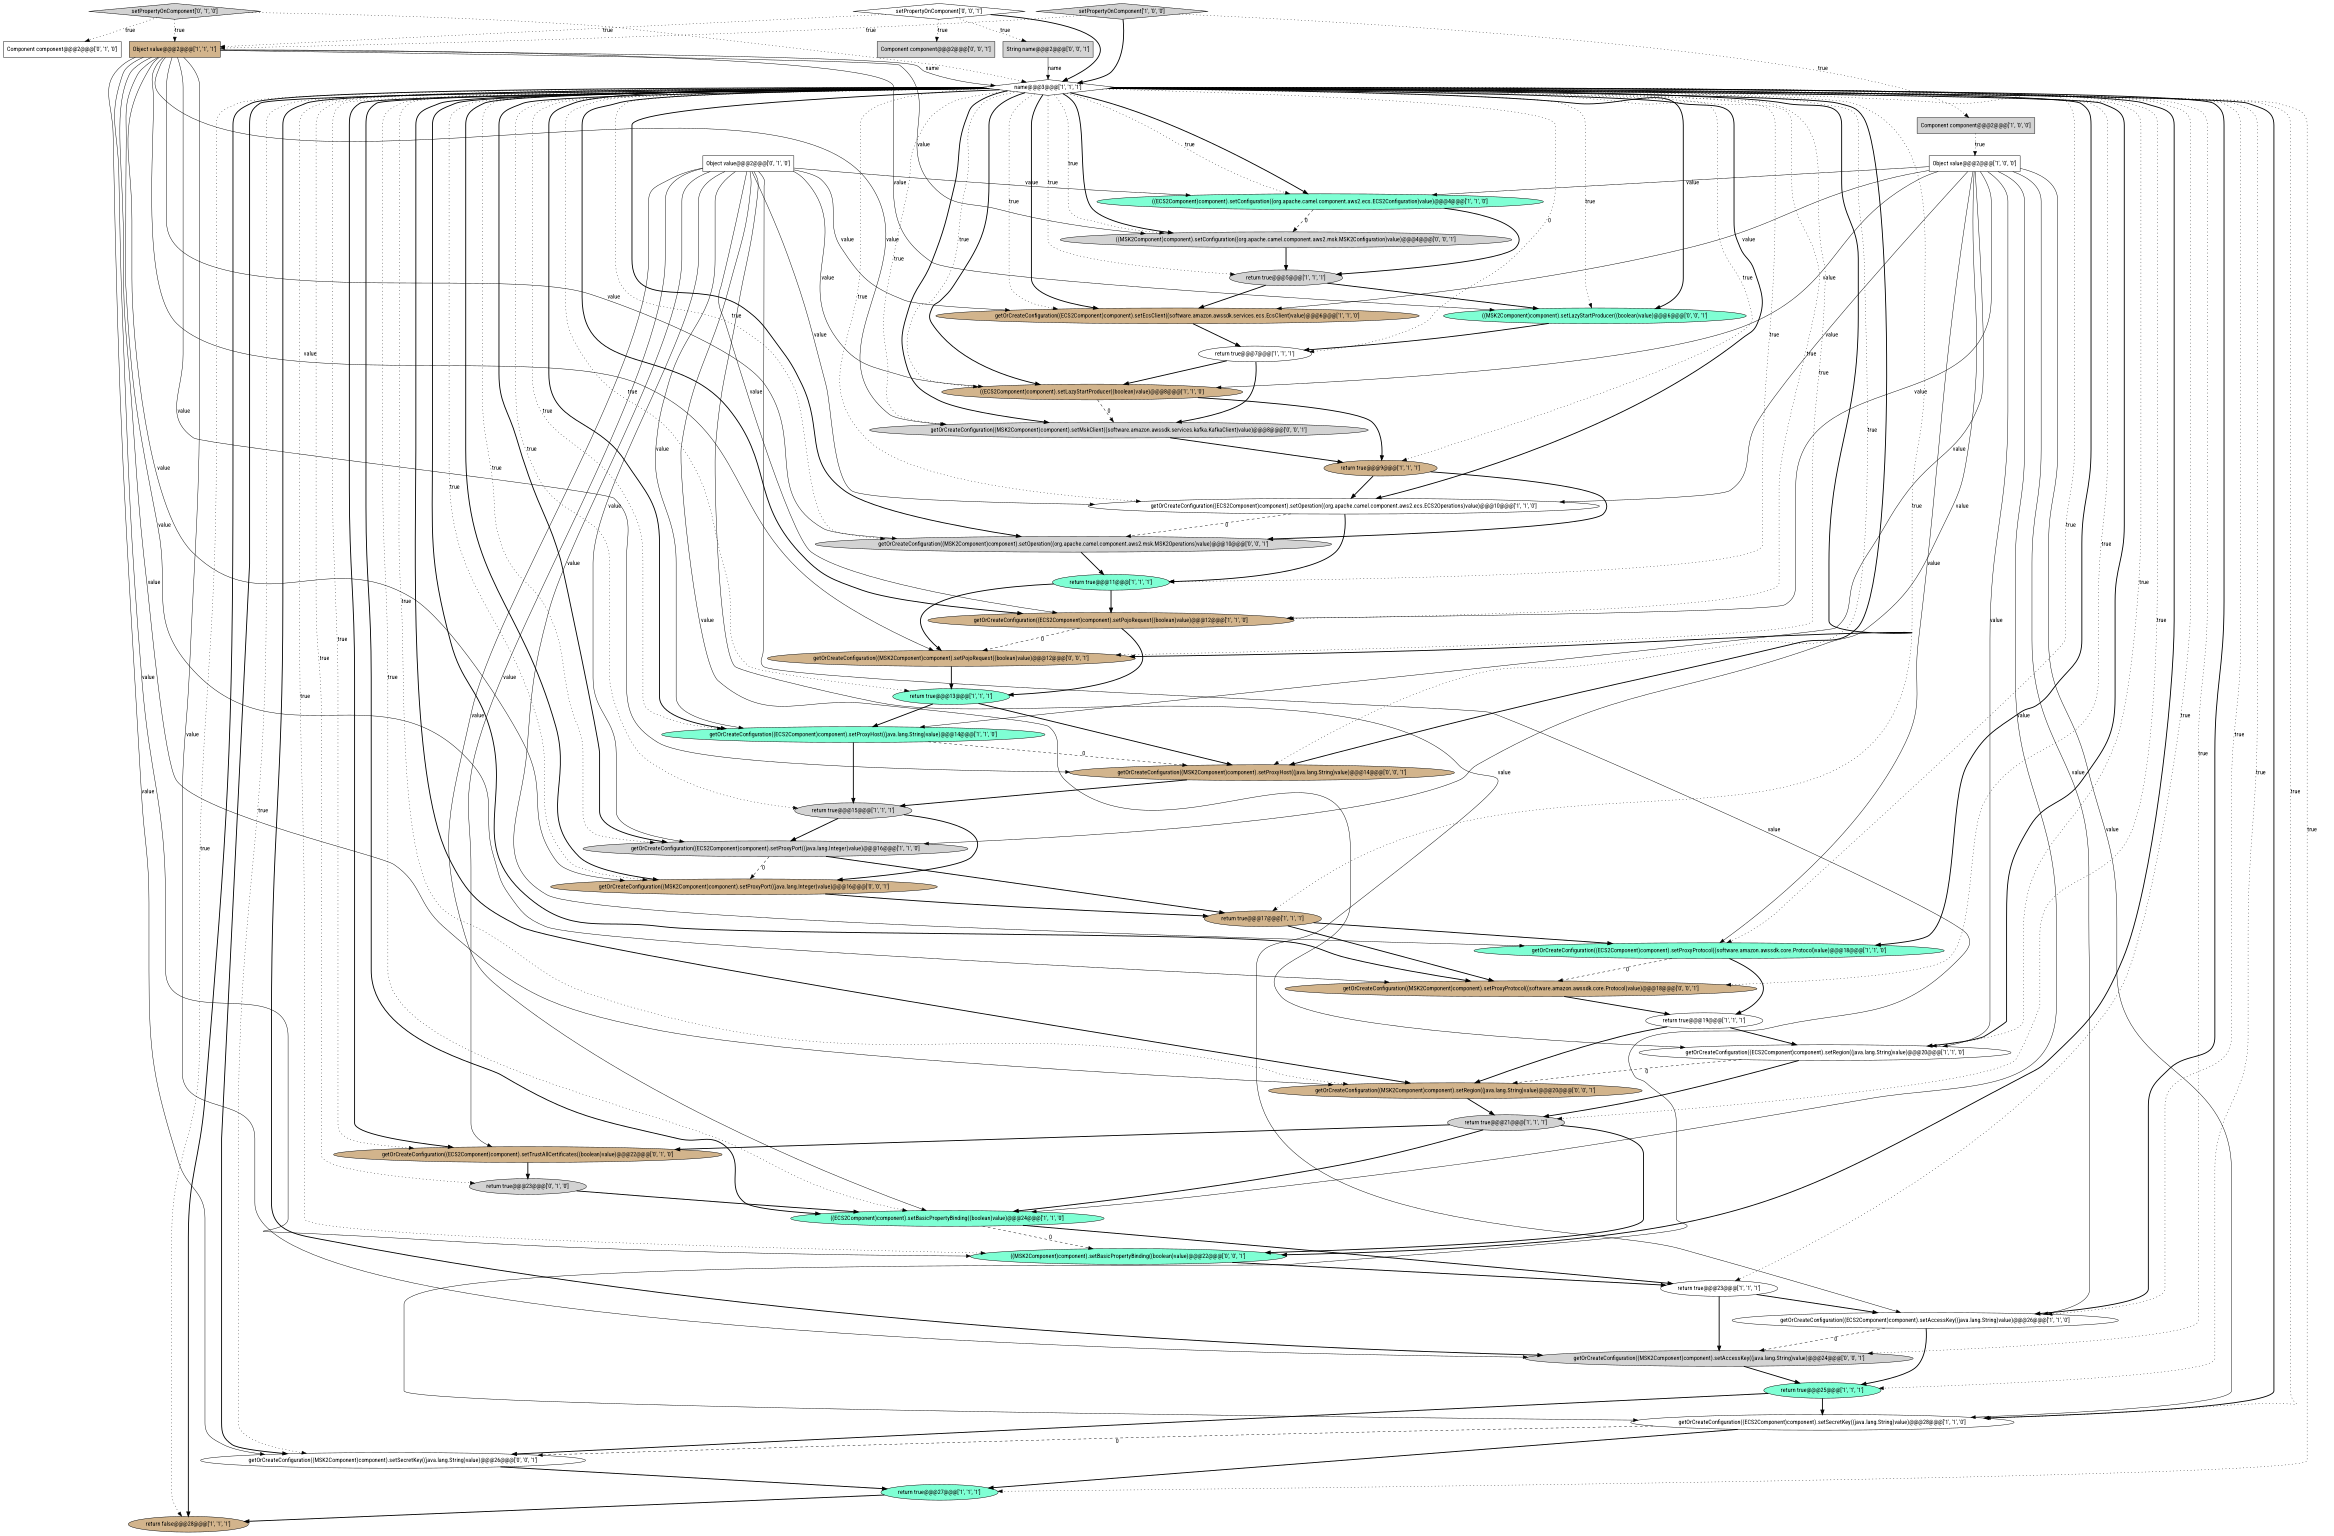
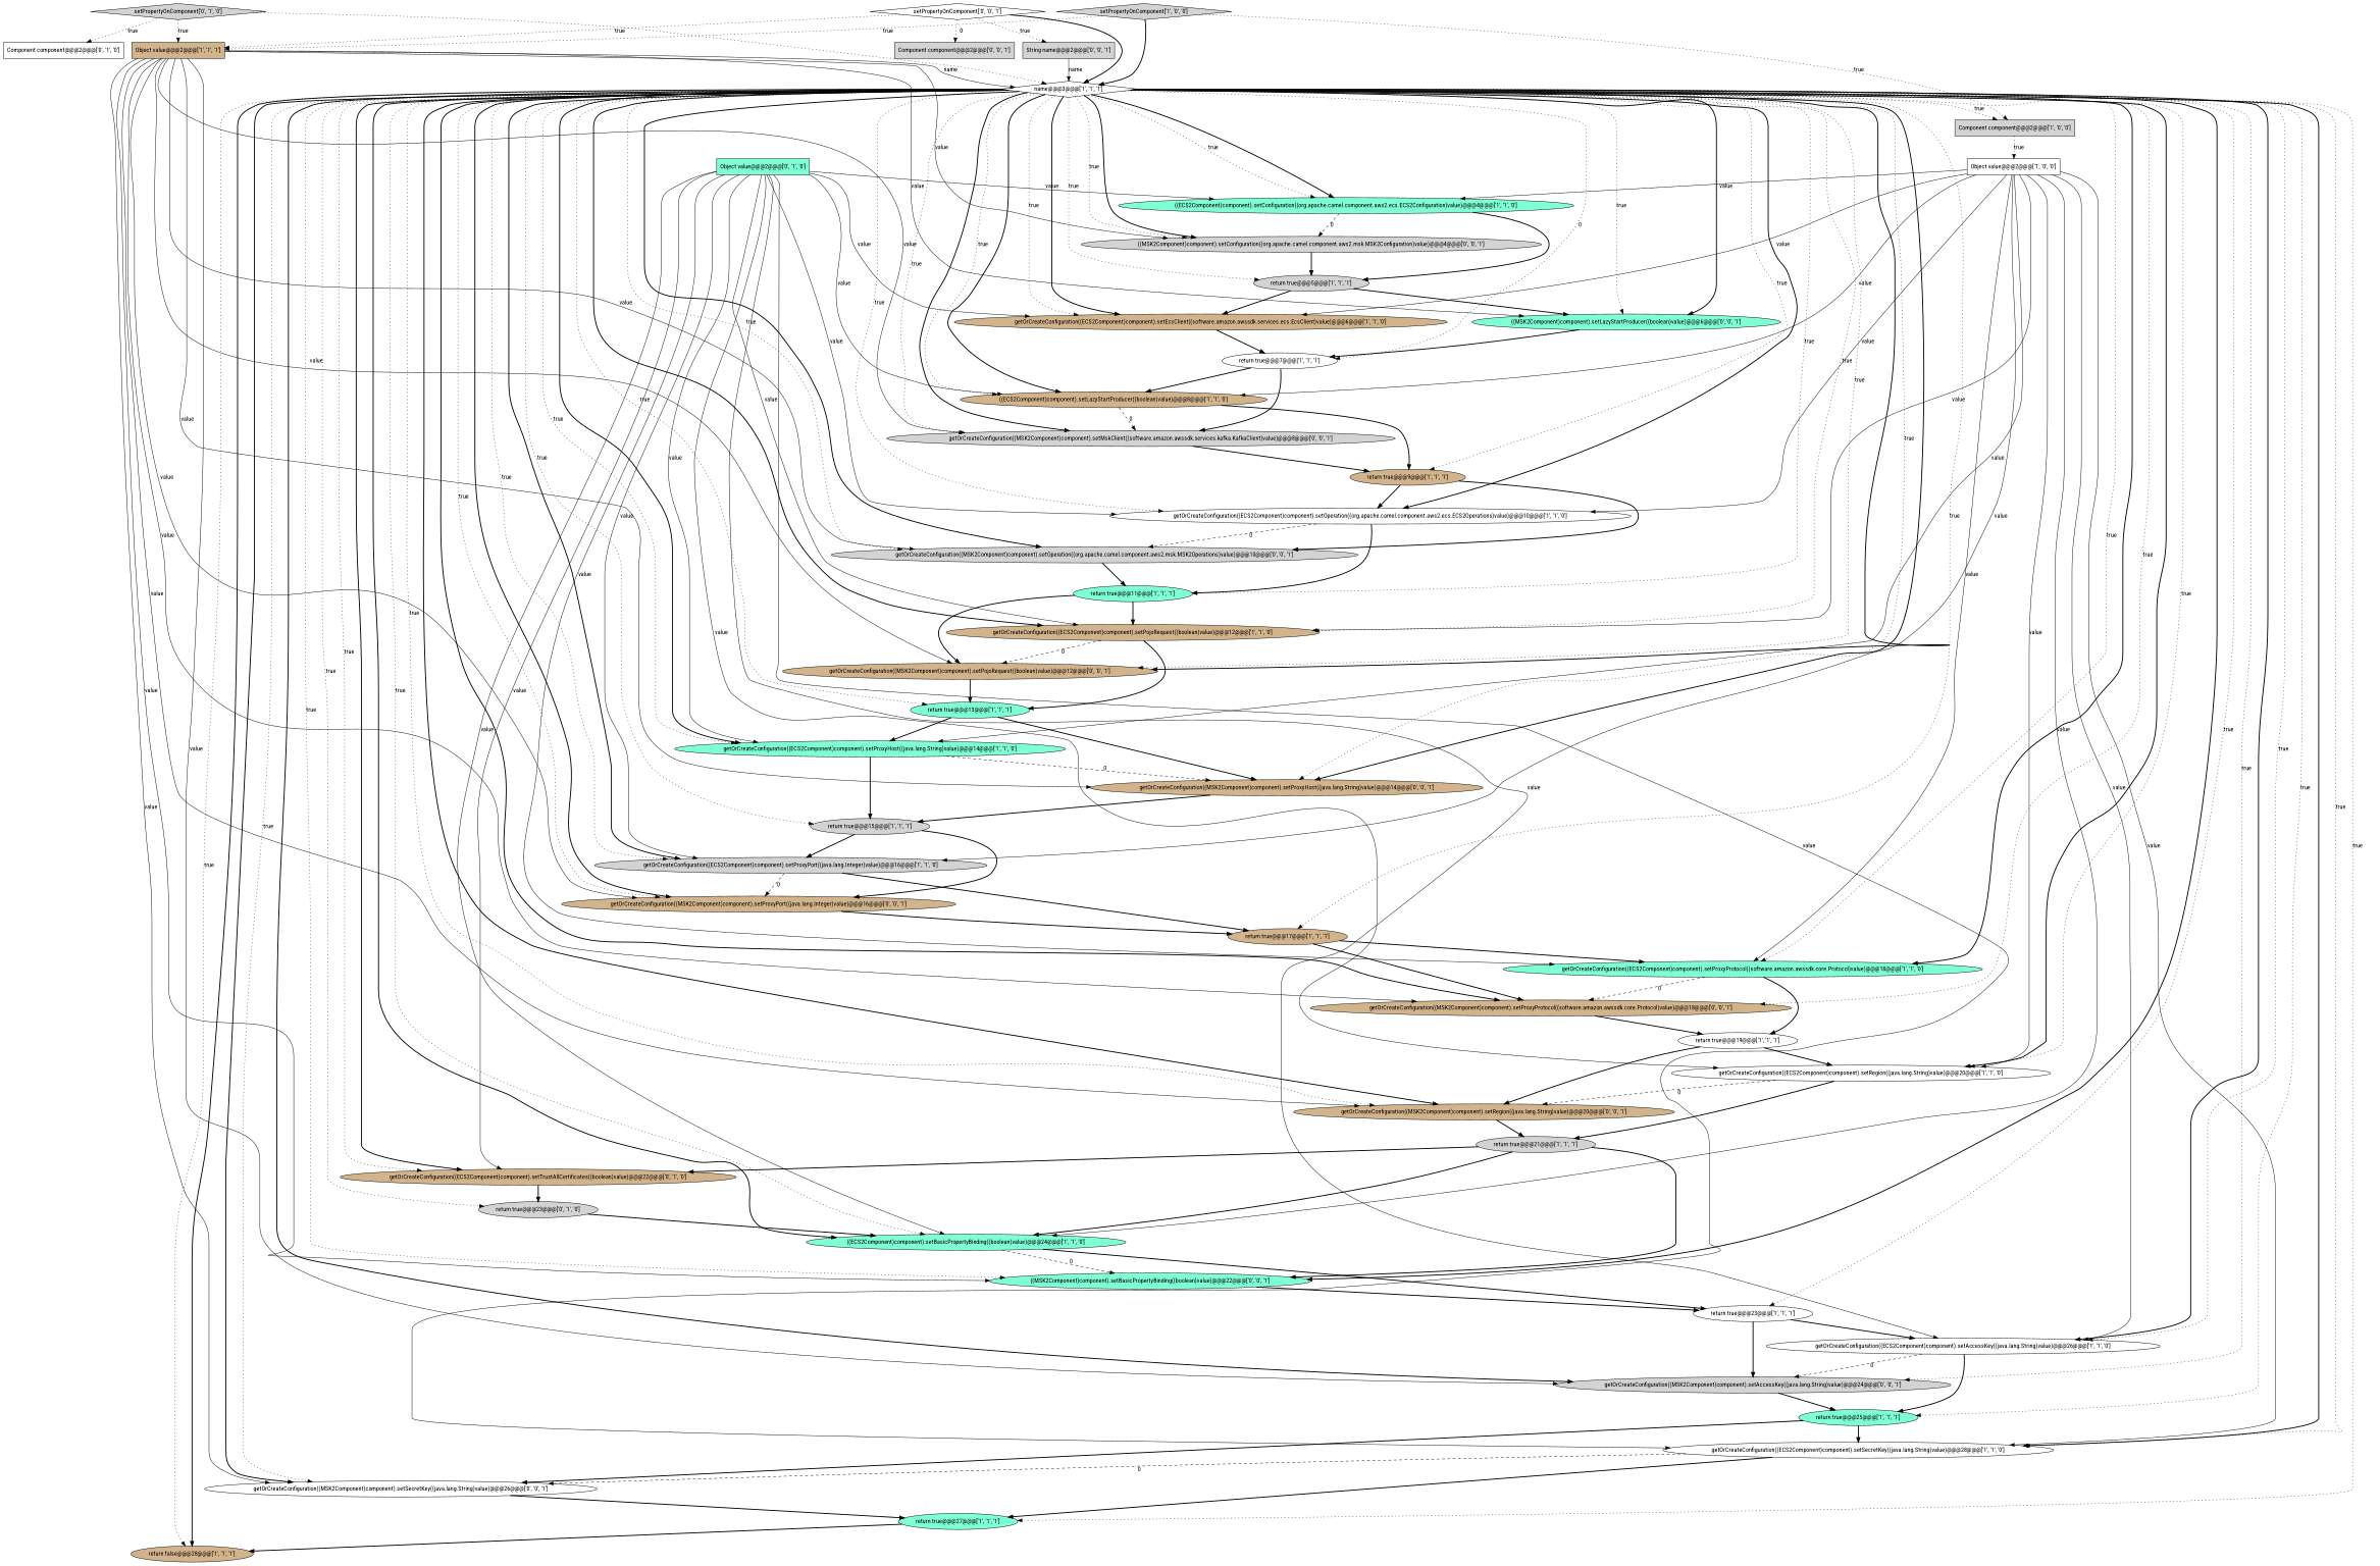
  digraph {
    fontname="Roboto Condensed"
    node [fillcolor=lightgrey fontname="Roboto Condensed" shape=ellipse style=filled]
    edge [fontname="Roboto Condensed" style=bold]
    n1 [fillcolor=white label="return true@@@7@@@['1', '1', '1']"]
    n2 [fillcolor=tan label="((ECS2Component)component).setLazyStartProducer((boolean)value)@@@8@@@['1', '1', '0']"]
    n3 [label="getOrCreateConfiguration((MSK2Component)component).setMskClient((software.amazon.awssdk.services.kafka.KafkaClient)value)@@@8@@@['0', '0', '1']"]
    n4 [fillcolor=tan label="return true@@@9@@@['1', '1', '1']"]
    n5 [fillcolor=tan label="return true@@@17@@@['1', '1', '1']"]
    n6 [fillcolor=aquamarine label="getOrCreateConfiguration((ECS2Component)component).setProxyProtocol((software.amazon.awssdk.core.Protocol)value)@@@18@@@['1', '1', '0']"]
    n7 [fillcolor=tan label="getOrCreateConfiguration((MSK2Component)component).setProxyProtocol((software.amazon.awssdk.core.Protocol)value)@@@18@@@['0', '0', '1']"]
    n8 [fillcolor=white label="return true@@@19@@@['1', '1', '1']"]
    n9 [fillcolor=aquamarine label="getOrCreateConfiguration((ECS2Component)component).setProxyHost((java.lang.String)value)@@@14@@@['1', '1', '0']"]
    n10 [label="return true@@@15@@@['1', '1', '1']"]
    n11 [fillcolor=tan label="getOrCreateConfiguration((MSK2Component)component).setProxyHost((java.lang.String)value)@@@14@@@['0', '0', '1']"]
    n12 [label="getOrCreateConfiguration((ECS2Component)component).setProxyPort((java.lang.Integer)value)@@@16@@@['1', '1', '0']"]
    n13 [fillcolor=tan label="getOrCreateConfiguration((MSK2Component)component).setProxyPort((java.lang.Integer)value)@@@16@@@['0', '0', '1']"]
    n14 [fillcolor=white label="return true@@@23@@@['1', '1', '1']"]
    n15 [label="getOrCreateConfiguration((MSK2Component)component).setAccessKey((java.lang.String)value)@@@24@@@['0', '0', '1']"]
    n16 [fillcolor=white label="getOrCreateConfiguration((ECS2Component)component).setAccessKey((java.lang.String)value)@@@26@@@['1', '1', '0']"]
    n17 [fillcolor=aquamarine label="return true@@@25@@@['1', '1', '1']"]
    n18 [label="Component component@@@2@@@['1', '0', '0']" shape=box]
    n19 [fillcolor=white label="Object value@@@2@@@['1', '0', '0']" shape=box]
    n20 [label="return true@@@21@@@['1', '1', '1']"]
    n21 [fillcolor=aquamarine label="((ECS2Component)component).setBasicPropertyBinding((boolean)value)@@@24@@@['1', '1', '0']"]
    n22 [fillcolor=tan label="getOrCreateConfiguration((ECS2Component)component).setTrustAllCertificates((boolean)value)@@@22@@@['0', '1', '0']"]
    n23 [fillcolor=aquamarine label="((MSK2Component)component).setBasicPropertyBinding((boolean)value)@@@22@@@['0', '0', '1']"]
    n24 [label="return true@@@23@@@['0', '1', '0']"]
    n25 [label="setPropertyOnComponent['0', '1', '0']" shape=diamond]
    n26 [fillcolor=white label="name@@@3@@@['1', '1', '1']" shape=diamond]
    n27 [fillcolor=white label="Component component@@@2@@@['0', '1', '0']" shape=box]
    n28 [fillcolor=tan label="Object value@@@2@@@['1', '1', '1']" shape=box]
-   n29 [fillcolor=white label="Object value@@@2@@@['0', '1', '0']" shape=box]
+   n29 [fillcolor=aquamarine label="Object value@@@2@@@['0', '1', '0']" shape=box]
    n30 [fillcolor=white label="getOrCreateConfiguration((ECS2Component)component).setSecretKey((java.lang.String)value)@@@28@@@['1', '1', '0']"]
    n31 [fillcolor=white label="getOrCreateConfiguration((ECS2Component)component).setOperation((org.apache.camel.component.aws2.ecs.ECS2Operations)value)@@@10@@@['1', '1', '0']"]
    n32 [fillcolor=aquamarine label="((ECS2Component)component).setConfiguration((org.apache.camel.component.aws2.ecs.ECS2Configuration)value)@@@4@@@['1', '1', '0']"]
    n33 [fillcolor=white label="getOrCreateConfiguration((ECS2Component)component).setRegion((java.lang.String)value)@@@20@@@['1', '1', '0']"]
    n34 [fillcolor=tan label="getOrCreateConfiguration((ECS2Component)component).setPojoRequest((boolean)value)@@@12@@@['1', '1', '0']"]
    n35 [fillcolor=tan label="getOrCreateConfiguration((ECS2Component)component).setEcsClient((software.amazon.awssdk.services.ecs.EcsClient)value)@@@6@@@['1', '1', '0']"]
    n36 [fillcolor=white label="getOrCreateConfiguration((MSK2Component)component).setSecretKey((java.lang.String)value)@@@26@@@['0', '0', '1']"]
    n37 [fillcolor=aquamarine label="return true@@@27@@@['1', '1', '1']"]
    n38 [fillcolor=aquamarine label="return true@@@11@@@['1', '1', '1']"]
    n39 [label="getOrCreateConfiguration((MSK2Component)component).setOperation((org.apache.camel.component.aws2.msk.MSK2Operations)value)@@@10@@@['0', '0', '1']"]
    n40 [fillcolor=tan label="getOrCreateConfiguration((MSK2Component)component).setPojoRequest((boolean)value)@@@12@@@['0', '0', '1']"]
    n41 [fillcolor=tan label="getOrCreateConfiguration((MSK2Component)component).setRegion((java.lang.String)value)@@@20@@@['0', '0', '1']"]
    n42 [fillcolor=aquamarine label="((MSK2Component)component).setLazyStartProducer((boolean)value)@@@6@@@['0', '0', '1']"]
    n43 [label="return true@@@5@@@['1', '1', '1']"]
    n44 [label="((MSK2Component)component).setConfiguration((org.apache.camel.component.aws2.msk.MSK2Configuration)value)@@@4@@@['0', '0', '1']"]
    n45 [fillcolor=aquamarine label="return true@@@13@@@['1', '1', '1']"]
    n46 [fillcolor=tan label="return false@@@28@@@['1', '1', '1']"]
    n47 [label="String name@@@2@@@['0', '0', '1']" shape=box]
    n48 [label="Component component@@@2@@@['0', '0', '1']" shape=box]
    n49 [fillcolor=white label="setPropertyOnComponent['0', '0', '1']" shape=diamond]
    n50 [label="setPropertyOnComponent['1', '0', '0']" shape=diamond]
    n1 -> n2
    n1 -> n3
    n2 -> n3 [label=0 style=dashed]
    n2 -> n4
    n3 -> n4
    n4 -> n31
    n4 -> n39
    n5 -> n6
    n5 -> n7
    n6 -> n7 [label=0 style=dashed]
    n6 -> n8
    n7 -> n8
    n8 -> n33
    n8 -> n41
    n9 -> n10
    n9 -> n11 [label=0 style=dashed]
    n10 -> n12
    n10 -> n13
    n11 -> n10
    n12 -> n5
    n12 -> n13 [label=0 style=dashed]
    n13 -> n5
    n14 -> n15
    n14 -> n16
    n15 -> n17
    n16 -> n15 [label=0 style=dashed]
    n16 -> n17
    n17 -> n30
    n17 -> n36
    n18 -> n19 [label=true style=dotted]
    n19 -> n2 [label=value style=solid]
    n19 -> n6 [label=value style=solid]
    n19 -> n9 [label=value style=solid]
    n19 -> n12 [label=value style=solid]
    n19 -> n16 [label=value style=solid]
    n19 -> n21 [label=value style=solid]
    n19 -> n30 [label=value style=solid]
    n19 -> n31 [label=value style=solid]
    n19 -> n32 [label=value style=solid]
    n19 -> n33 [label=value style=solid]
    n19 -> n34 [label=value style=solid]
    n19 -> n35 [label=value style=solid]
    n20 -> n21
    n20 -> n22
    n20 -> n23
    n21 -> n14
    n21 -> n23 [label=0 style=dashed]
    n22 -> n24
    n23 -> n14
    n24 -> n21
    n25 -> n26 [style=dotted]
    n25 -> n27 [label=true style=dotted]
    n25 -> n28 [label=true style=dotted]
    n26 -> n1 [label=0 style=dotted]
    n26 -> n2 [label=true style=dotted]
    n26 -> n2
    n26 -> n3 [label=true style=dotted]
    n26 -> n3
    n26 -> n4 [label=true style=dotted]
    n26 -> n5 [label=true style=dotted]
    n26 -> n6
    n26 -> n6 [label=true style=dotted]
    n26 -> n7
    n26 -> n7 [label=true style=dotted]
    n26 -> n9
    n26 -> n9 [label=true style=dotted]
    n26 -> n10 [label=true style=dotted]
    n26 -> n11 [label=true style=dotted]
    n26 -> n11
    n26 -> n12 [label=true style=dotted]
    n26 -> n12
    n26 -> n13
    n26 -> n13 [label=true style=dotted]
    n26 -> n14 [label=true style=dotted]
    n26 -> n15 [label=true style=dotted]
    n26 -> n15
    n26 -> n16
    n26 -> n16 [label=true style=dotted]
    n26 -> n17 [label=true style=dotted]
-   n26 -> n20 [label=true style=dotted]
+   n26 -> n18 [label=true style=dotted]
    n26 -> n21
    n26 -> n21 [label=true style=dotted]
    n26 -> n22 [label=true style=dotted]
    n26 -> n22
    n26 -> n23 [label=true style=dotted]
    n26 -> n23
    n26 -> n24 [label=true style=dotted]
    n26 -> n30
    n26 -> n30 [label=true style=dotted]
    n26 -> n31 [label=true style=dotted]
    n26 -> n31
    n26 -> n32 [label=true style=dotted]
    n26 -> n32
    n26 -> n33
    n26 -> n33 [label=true style=dotted]
    n26 -> n34
    n26 -> n34 [label=true style=dotted]
    n26 -> n35 [label=true style=dotted]
    n26 -> n35
    n26 -> n36
    n26 -> n36 [label=true style=dotted]
    n26 -> n37 [label=true style=dotted]
    n26 -> n38 [label=true style=dotted]
    n26 -> n39 [label=true style=dotted]
    n26 -> n39
    n26 -> n40 [label=true style=dotted]
    n26 -> n40
    n26 -> n41 [label=true style=dotted]
    n26 -> n41
    n26 -> n42 [label=true style=dotted]
    n26 -> n42
    n26 -> n43 [label=true style=dotted]
    n26 -> n44
    n26 -> n44 [label=true style=dotted]
    n26 -> n45 [label=true style=dotted]
    n26 -> n46
    n26 -> n46 [label=true style=dotted]
    n28 -> n3 [label=value style=solid]
    n28 -> n7 [label=value style=solid]
    n28 -> n11 [label=value style=solid]
    n28 -> n13 [label=value style=solid]
    n28 -> n15 [label=value style=solid]
    n28 -> n23 [label=value style=solid]
    n28 -> n26 [label=name style=solid]
    n28 -> n36 [label=value style=solid]
    n28 -> n39 [label=value style=solid]
    n28 -> n40 [label=value style=solid]
    n28 -> n41 [label=value style=solid]
    n28 -> n42 [label=value style=solid]
    n28 -> n44 [label=value style=solid]
    n29 -> n2 [label=value style=solid]
    n29 -> n6 [label=value style=solid]
    n29 -> n9 [label=value style=solid]
    n29 -> n12 [label=value style=solid]
    n29 -> n16 [label=value style=solid]
    n29 -> n21 [label=value style=solid]
    n29 -> n22 [label=value style=solid]
    n29 -> n30 [label=value style=solid]
    n29 -> n31 [label=value style=solid]
    n29 -> n32 [label=value style=solid]
    n29 -> n33 [label=value style=solid]
    n29 -> n34 [label=value style=solid]
    n29 -> n35 [label=value style=solid]
    n30 -> n36 [label=0 style=dashed]
    n30 -> n37
    n31 -> n38
    n31 -> n39 [label=0 style=dashed]
    n32 -> n43
    n32 -> n44 [label=0 style=dashed]
    n33 -> n20
    n33 -> n41 [label=0 style=dashed]
    n34 -> n40 [label=0 style=dashed]
    n34 -> n45
    n35 -> n1
    n36 -> n37
    n37 -> n46
    n38 -> n34
    n38 -> n40
    n39 -> n38
    n40 -> n45
    n41 -> n20
    n42 -> n1
    n43 -> n35
    n43 -> n42
    n44 -> n43
    n45 -> n9
    n45 -> n11
    n47 -> n26 [label=name style=solid]
    n49 -> n26
    n49 -> n28 [label=true style=dotted]
    n49 -> n47 [label=true style=dotted]
-   n49 -> n48 [label=true style=dotted]
+   n49 -> n48 [label=0 style=dotted]
    n50 -> n18 [label=true style=dotted]
    n50 -> n26
    n50 -> n28 [label=true style=dotted]
  }
